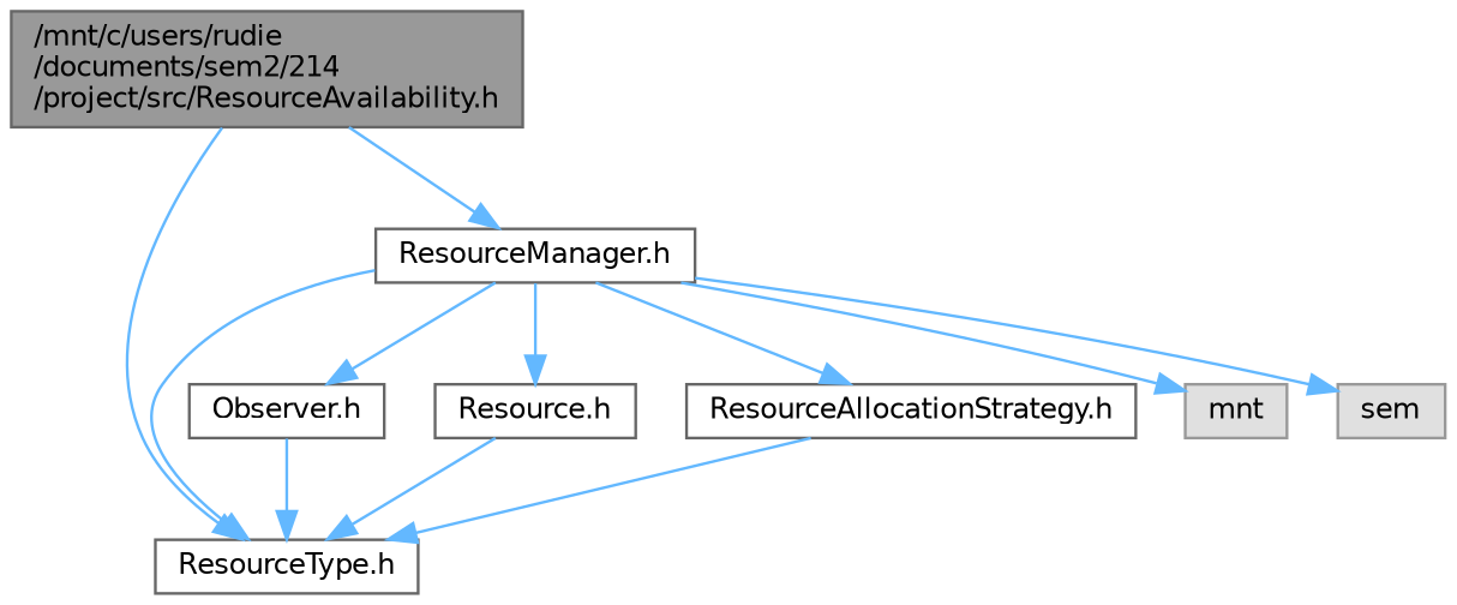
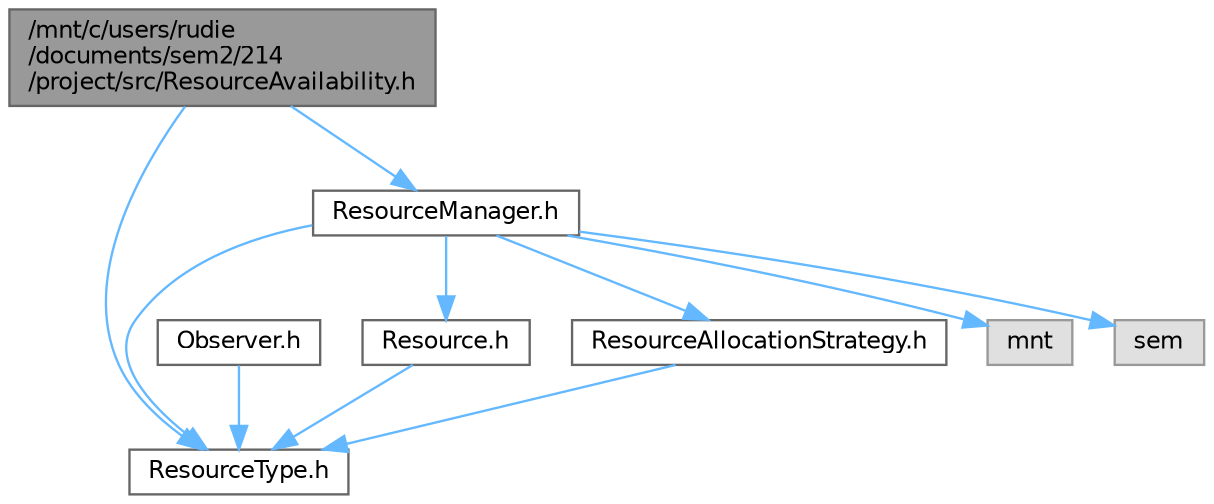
  digraph {
    node [color=grey40 fillcolor=white fontname=Helvetica fontsize=10 shape=box style=filled]
    edge [color=steelblue1 fontname=Helvetica fontsize=10 labelfontname=Helvetica labelfontsize=10 style=solid]
    n1 [color=gray40 fillcolor=grey60 fontcolor=black height=0.2 label="/mnt/c/users/rudie\l/documents/sem2/214\l/project/src/ResourceAvailability.h" width=0.4]
    n2 [height=0.2 label="ResourceType.h" width=0.4]
    n3 [height=0.2 label="ResourceManager.h" width=0.4]
    n4 [height=0.2 label="Observer.h" width=0.4]
    n5 [height=0.2 label="Resource.h" width=0.4]
    n6 [height=0.2 label="ResourceAllocationStrategy.h" width=0.4]
    n7 [color=grey60 fillcolor="#E0E0E0" height=0.2 label=mnt width=0.4]
    n8 [color=grey60 fillcolor="#E0E0E0" height=0.2 label=sem width=0.4]
    n1 -> n2
    n1 -> n3
    n3 -> n2
-   n3 -> n4
    n3 -> n5
    n3 -> n6
    n3 -> n7
    n3 -> n8
    n4 -> n2
    n5 -> n2
    n6 -> n2
  }
